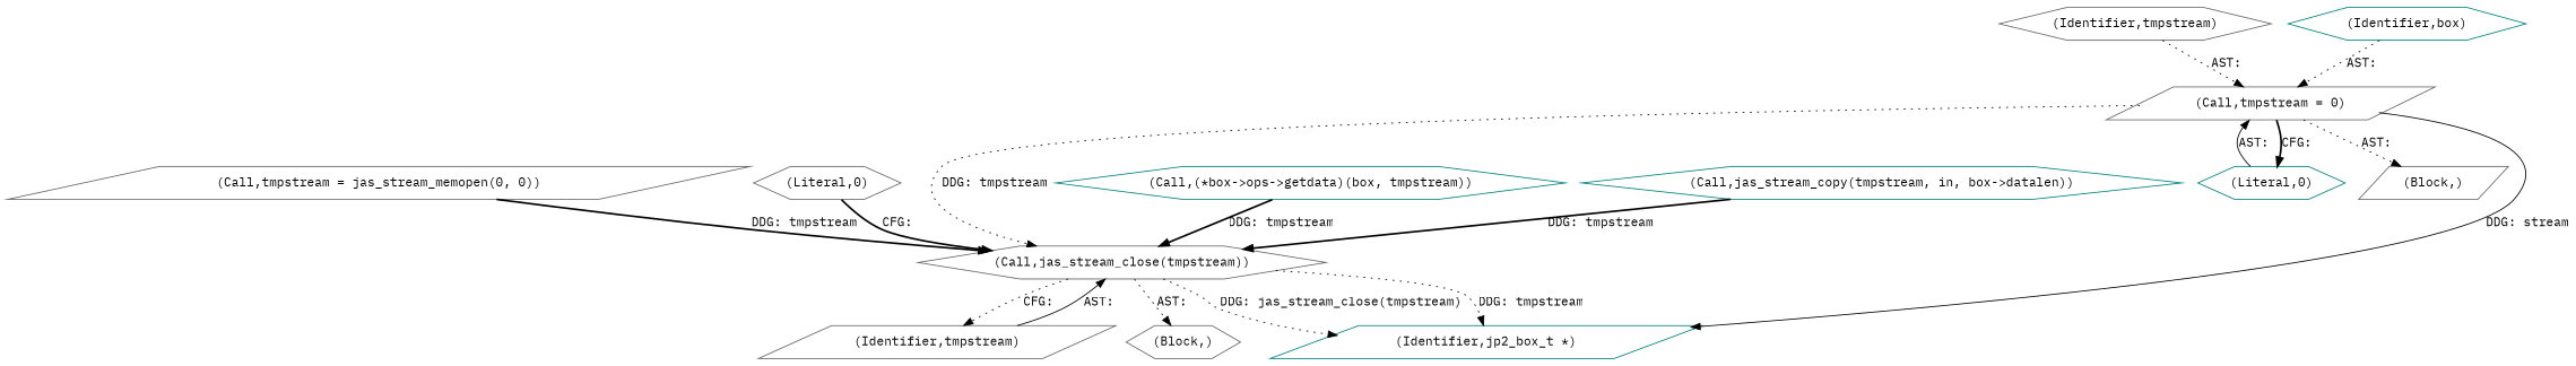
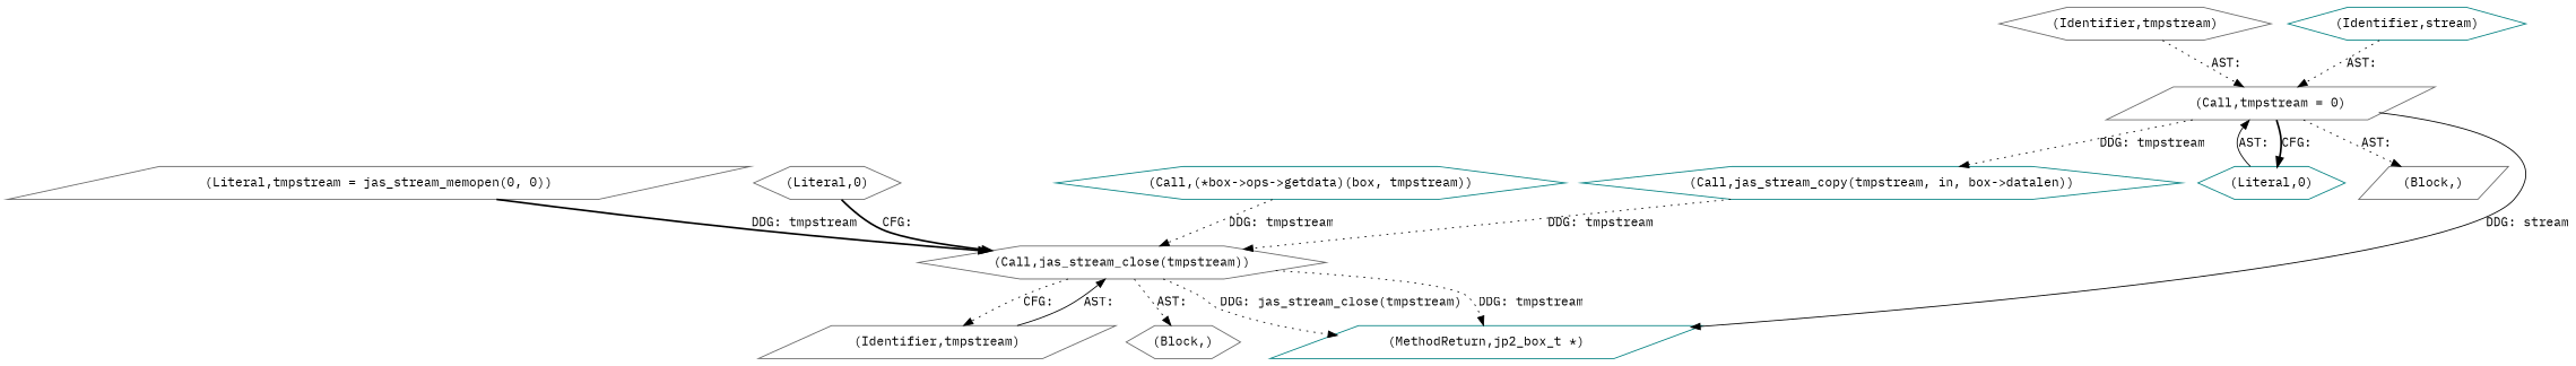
  digraph {
    fontname="IBM Plex Mono"
    node [color=gray40 fontname="IBM Plex Mono" shape=hexagon]
    edge [fontname="IBM Plex Mono" style=dotted]
    n1 [label="(Call,tmpstream = 0)" shape=parallelogram]
    n2 [label="(Call,jas_stream_close(tmpstream))"]
-   n3 [color=teal label="(Identifier,jp2_box_t *)" shape=parallelogram]
+   n3 [color=teal label="(MethodReturn,jp2_box_t *)" shape=parallelogram]
    n4 [color=teal label="(Literal,0)"]
    n5 [label="(Block,)" shape=parallelogram]
    n6 [label="(Identifier,tmpstream)" shape=parallelogram]
    n7 [label="(Block,)"]
    n8 [color=teal label="(Call,(*box->ops->getdata)(box, tmpstream))"]
    n9 [label="(Identifier,tmpstream)"]
-   n10 [label="(Call,tmpstream = jas_stream_memopen(0, 0))" shape=parallelogram]
+   n10 [label="(Literal,tmpstream = jas_stream_memopen(0, 0))" shape=parallelogram]
    n11 [color=teal label="(Call,jas_stream_copy(tmpstream, in, box->datalen))"]
-   n12 [color=teal label="(Identifier,box)"]
+   n12 [color=teal label="(Identifier,stream)"]
    n13 [label="(Literal,0)"]
-   n1 -> n2 [label="DDG: tmpstream"]
+   n1 -> n11 [label="DDG: tmpstream"]
    n1 -> n3 [label="DDG: stream" style=solid]
    n1 -> n4 [label="CFG: " style=bold]
    n1 -> n5 [label="AST: "]
    n2 -> n3 [label="DDG: tmpstream"]
    n2 -> n3 [label="DDG: jas_stream_close(tmpstream)"]
    n2 -> n6 [label="CFG: "]
    n2 -> n7 [label="AST: "]
    n4 -> n1 [label="AST: " style=solid]
    n6 -> n2 [label="AST: " style=solid]
-   n8 -> n2 [label="DDG: tmpstream" style=bold]
+   n8 -> n2 [label="DDG: tmpstream"]
    n9 -> n1 [label="AST: "]
    n10 -> n2 [label="DDG: tmpstream" style=bold]
-   n11 -> n2 [label="DDG: tmpstream" style=bold]
+   n11 -> n2 [label="DDG: tmpstream"]
    n12 -> n1 [label="AST: "]
    n13 -> n2 [label="CFG: " style=bold]
  }
